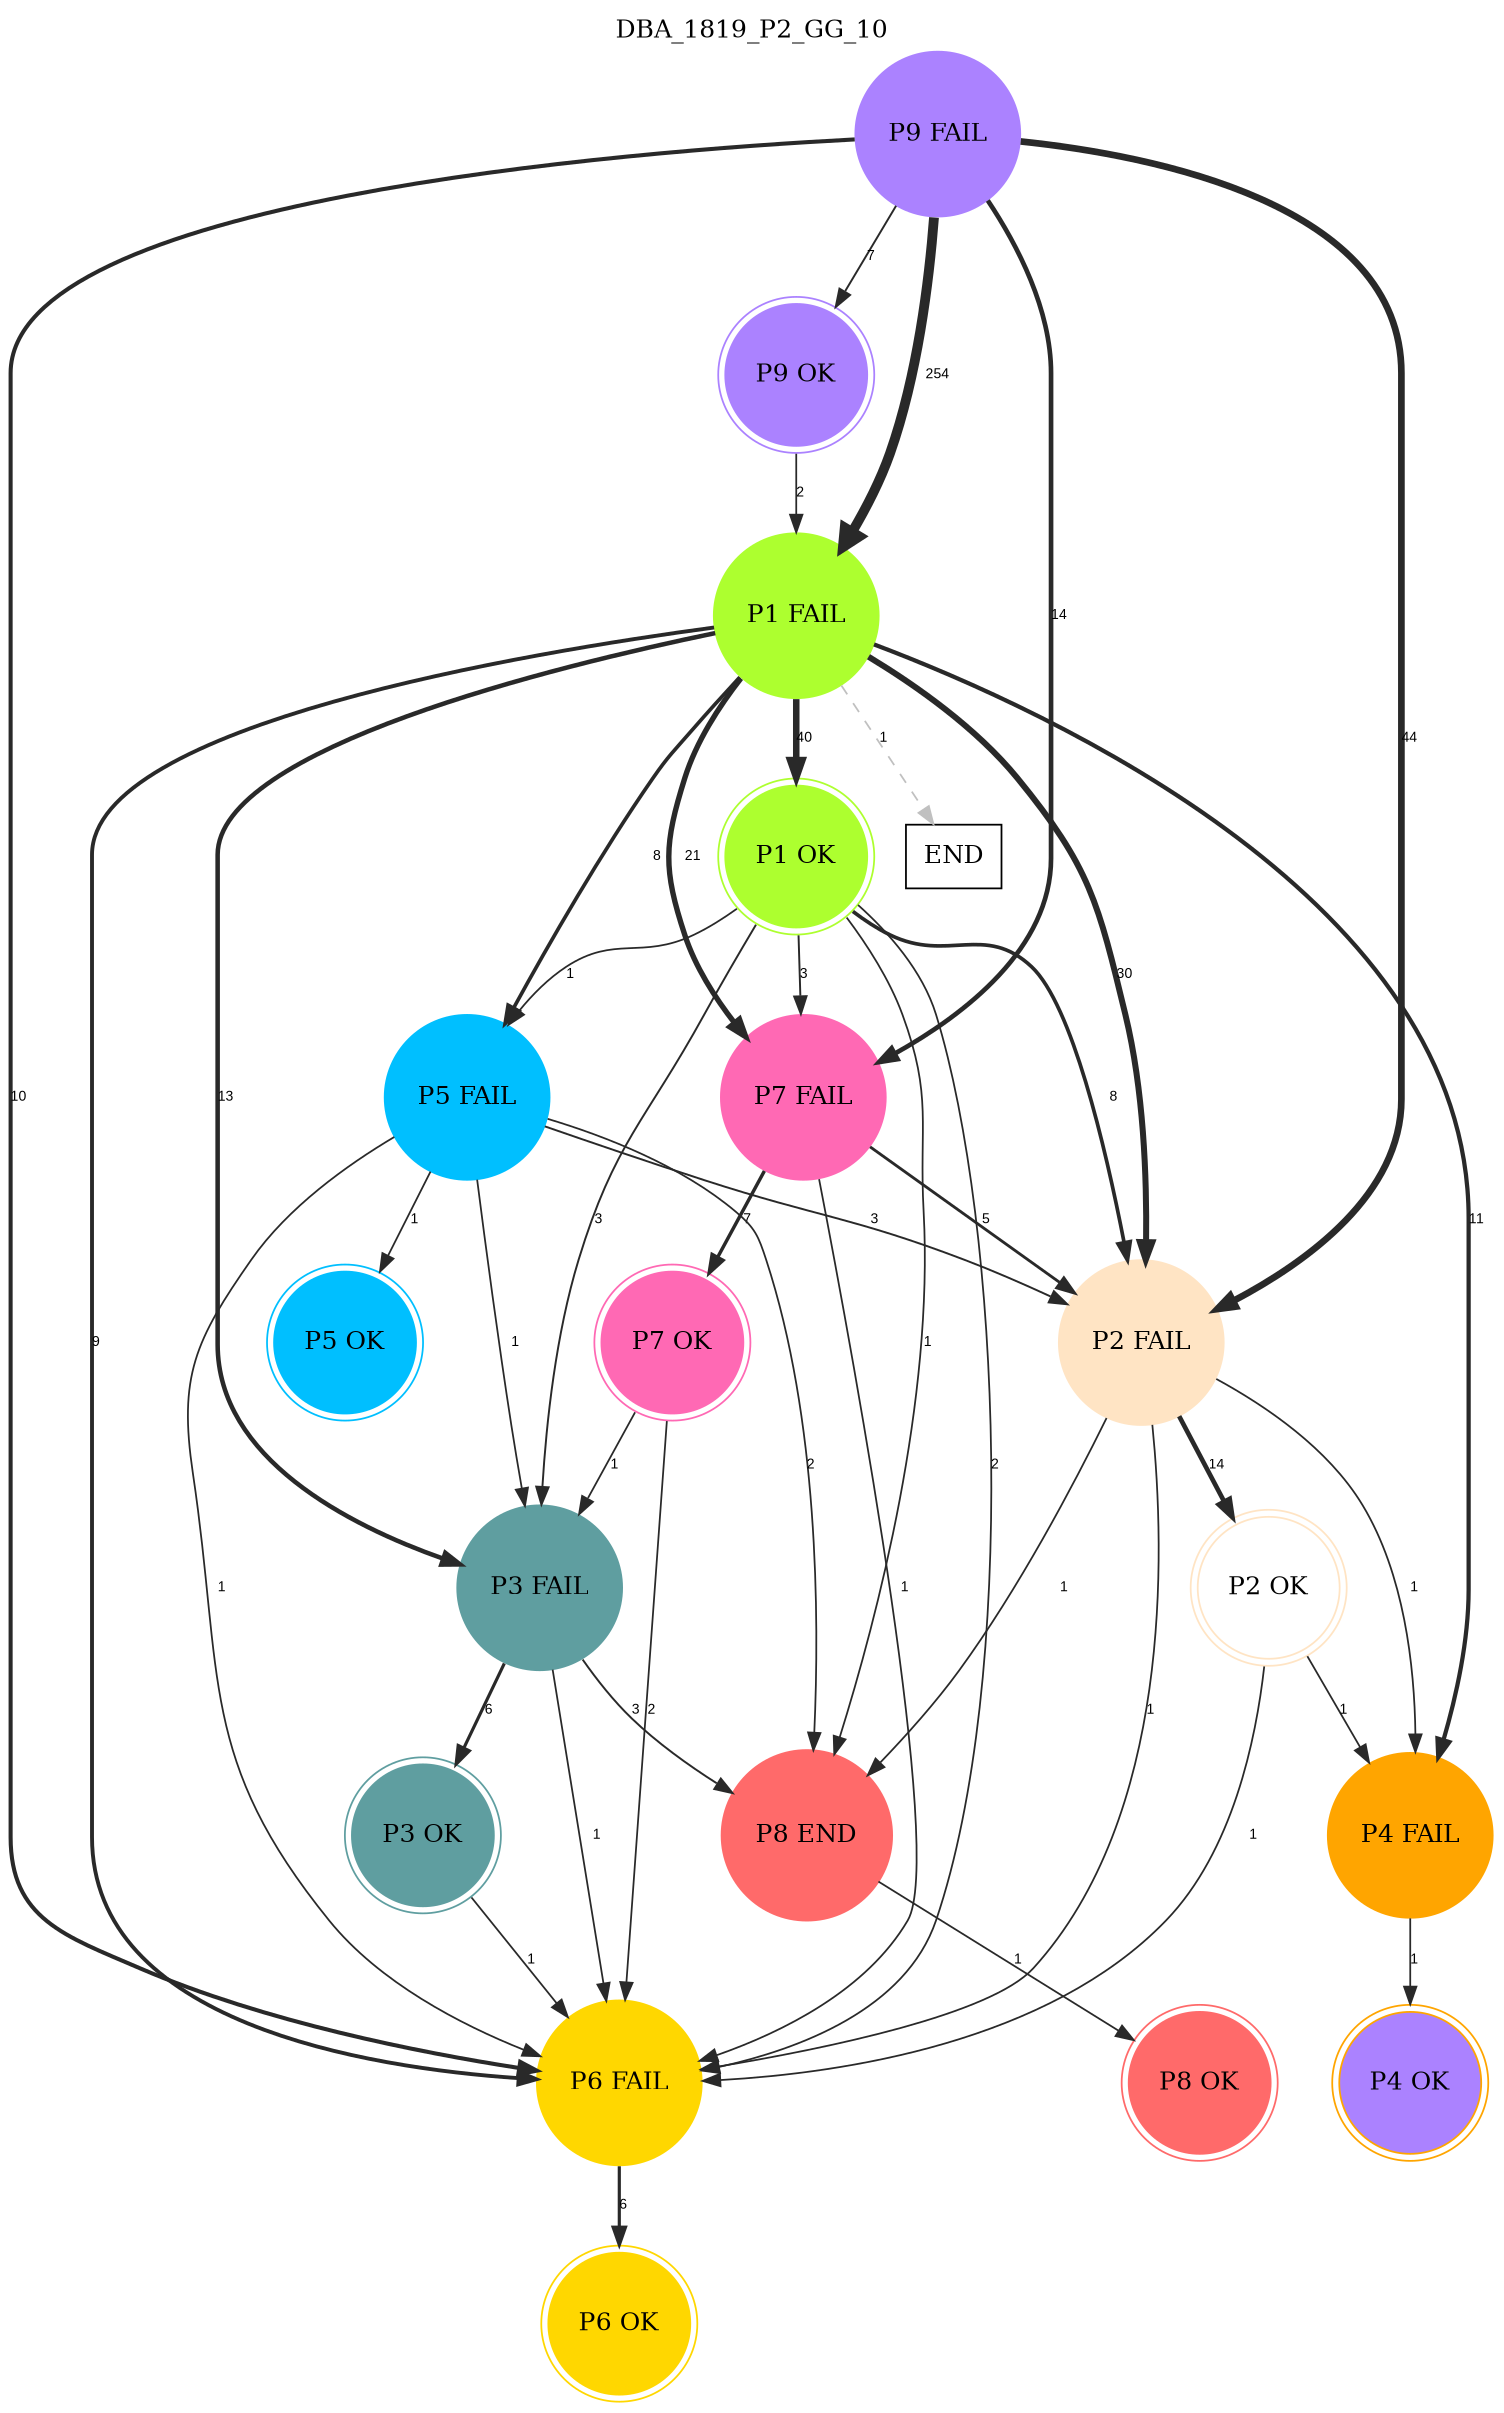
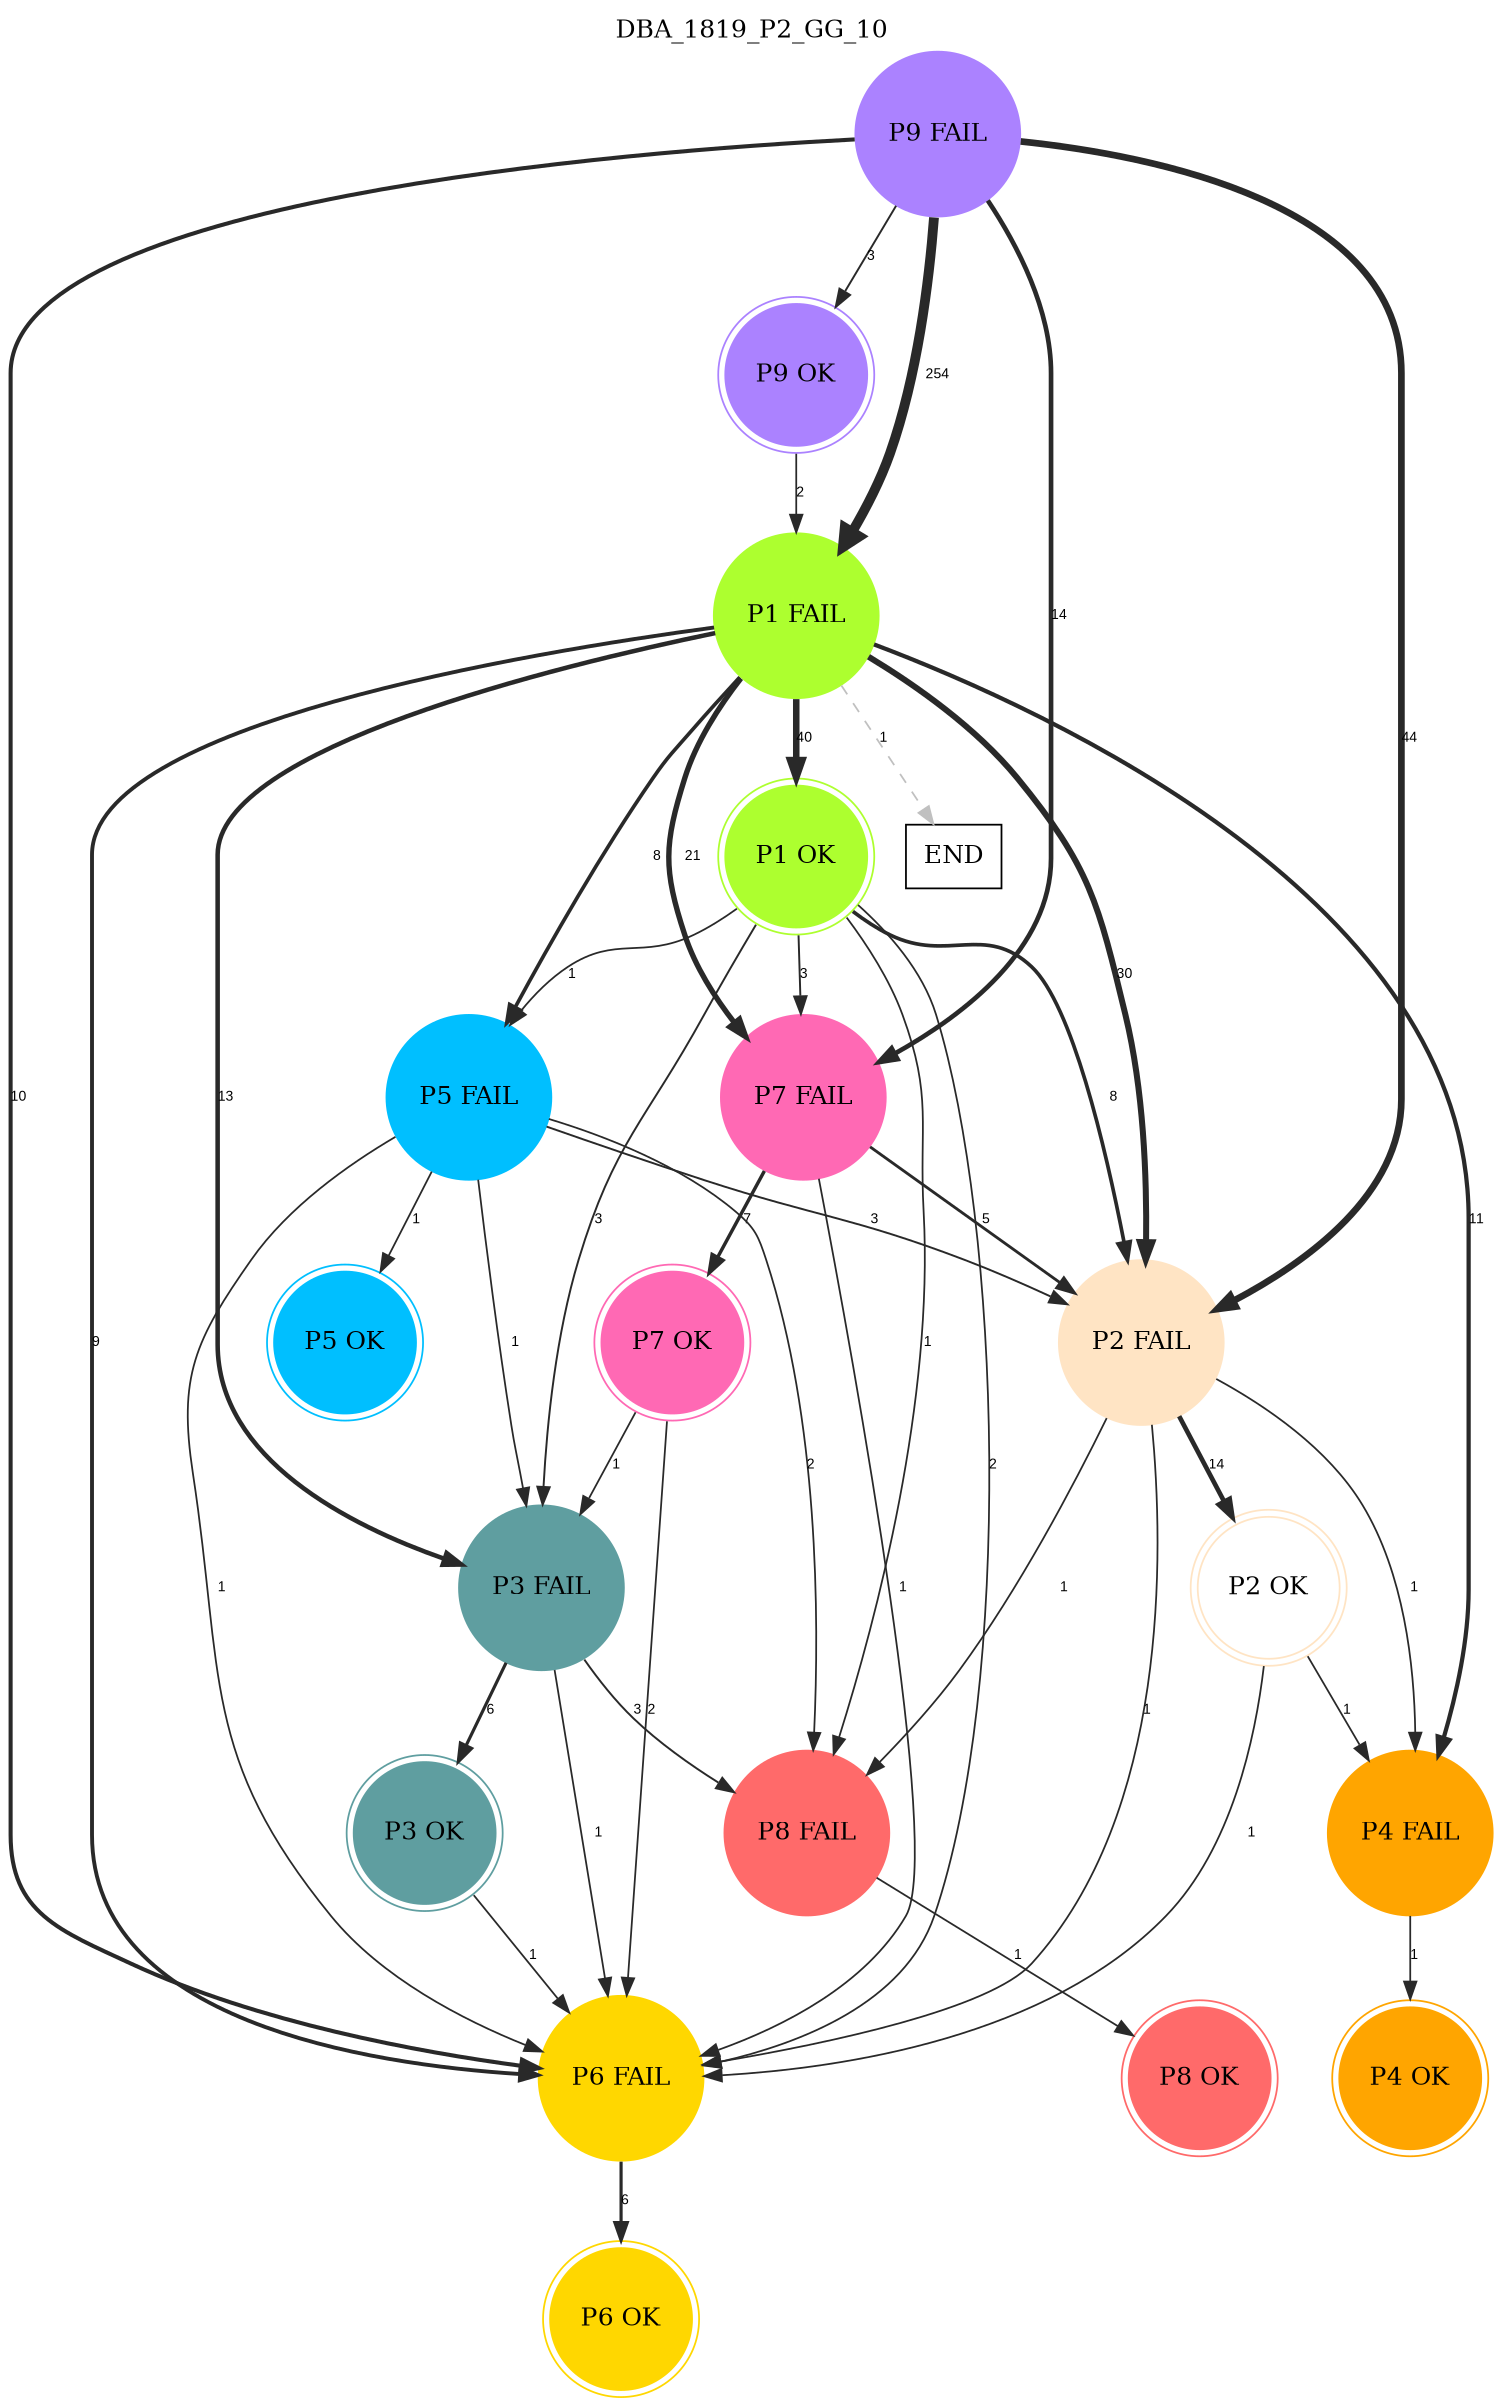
  digraph {
    label=DBA_1819_P2_GG_10
    labelloc=t
    node [color=mediumpurple1 shape=circle style=filled]
    edge [color=grey16 fontname=Arial fontsize=8 labelfloat=false penwidth=1]
    "P9 FAIL"
    "P1 FAIL" [color=greenyellow]
    "P6 FAIL" [color=gold]
    "P2 FAIL" [color=bisque]
    "P7 FAIL" [color=hotpink]
    "P9 OK" [peripheries=2]
    "P3 FAIL" [color=cadetblue]
    "P4 FAIL" [color=orange]
    "P5 FAIL" [color=deepskyblue]
    "P1 OK" [color=greenyellow peripheries=2]
    END [color=black fillcolor=white shape=box]
    "P6 OK" [color=gold peripheries=2]
-   "P8 FAIL" [color=indianred1 label="P8 END"]
+   "P8 FAIL" [color=indianred1]
    "P2 OK" [color=bisque fillcolor=white peripheries=2]
    "P7 OK" [color=hotpink peripheries=2]
    "P3 OK" [color=cadetblue peripheries=2]
-   "P4 OK" [color=orange peripheries=2 fillcolor=mediumpurple1]
+   "P4 OK" [color=orange peripheries=2]
    "P5 OK" [color=deepskyblue peripheries=2]
    "P8 OK" [color=indianred1 peripheries=2]
    "P9 FAIL" -> "P1 FAIL" [label=254 penwidth=5.53733426701854]
    "P9 FAIL" -> "P6 FAIL" [label=10 penwidth=2.30258509299405]
    "P9 FAIL" -> "P2 FAIL" [label=44 penwidth=3.78418963391826]
    "P9 FAIL" -> "P7 FAIL" [label=14 penwidth=2.63905732961526]
-   "P9 FAIL" -> "P9 OK" [label=7 penwidth=1.09861228866811]
+   "P9 FAIL" -> "P9 OK" [label=3 penwidth=1.09861228866811]
    "P1 FAIL" -> "P6 FAIL" [label=9 penwidth=2.19722457733622]
    "P1 FAIL" -> "P2 FAIL" [label=30 penwidth=3.40119738166216]
    "P1 FAIL" -> "P7 FAIL" [label=21 penwidth=3.04452243772342]
    "P1 FAIL" -> "P3 FAIL" [label=13 penwidth=2.56494935746154]
    "P1 FAIL" -> "P4 FAIL" [label=11 penwidth=2.39789527279837]
    "P1 FAIL" -> "P5 FAIL" [label=8 penwidth=2.07944154167984]
    "P1 FAIL" -> "P1 OK" [label=40 penwidth=3.68887945411394]
    "P1 FAIL" -> END [color=grey label=1 style=dashed penwidth=""]
    "P6 FAIL" -> "P6 OK" [label=6 penwidth=1.79175946922805]
    "P2 FAIL" -> "P6 FAIL" [label=1]
    "P2 FAIL" -> "P4 FAIL" [label=1]
    "P2 FAIL" -> "P8 FAIL" [label=1]
    "P2 FAIL" -> "P2 OK" [label=14 penwidth=2.63905732961526]
    "P7 FAIL" -> "P6 FAIL" [label=1]
    "P7 FAIL" -> "P2 FAIL" [label=5 penwidth=1.6094379124341]
    "P7 FAIL" -> "P7 OK" [label=7 penwidth=1.94591014905531]
    "P9 OK" -> "P1 FAIL" [label=2]
    "P3 FAIL" -> "P6 FAIL" [label=1]
    "P3 FAIL" -> "P8 FAIL" [label=3 penwidth=1.09861228866811]
    "P3 FAIL" -> "P3 OK" [label=6 penwidth=1.79175946922805]
    "P4 FAIL" -> "P4 OK" [label=1]
    "P5 FAIL" -> "P6 FAIL" [label=1]
    "P5 FAIL" -> "P2 FAIL" [label=3 penwidth=1.09861228866811]
    "P5 FAIL" -> "P3 FAIL" [label=1]
    "P5 FAIL" -> "P8 FAIL" [label=2]
    "P5 FAIL" -> "P5 OK" [label=1]
    "P1 OK" -> "P6 FAIL" [label=2]
    "P1 OK" -> "P2 FAIL" [label=8 penwidth=2.07944154167984]
    "P1 OK" -> "P7 FAIL" [label=3 penwidth=1.09861228866811]
    "P1 OK" -> "P3 FAIL" [label=3 penwidth=1.09861228866811]
    "P1 OK" -> "P5 FAIL" [label=1]
    "P1 OK" -> "P8 FAIL" [label=1]
    "P8 FAIL" -> "P8 OK" [label=1]
    "P2 OK" -> "P6 FAIL" [label=1]
    "P2 OK" -> "P4 FAIL" [label=1]
    "P7 OK" -> "P6 FAIL" [label=2]
    "P7 OK" -> "P3 FAIL" [label=1]
    "P3 OK" -> "P6 FAIL" [label=1]
  }
